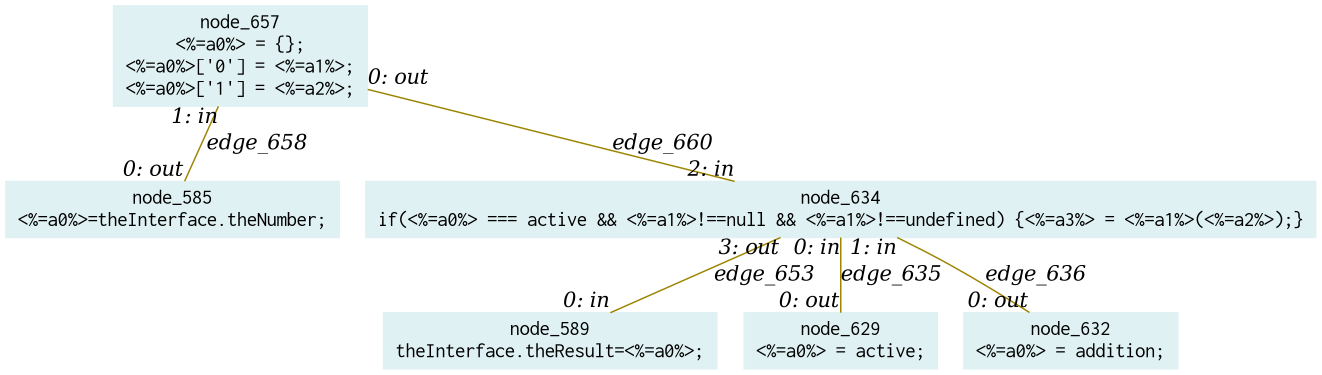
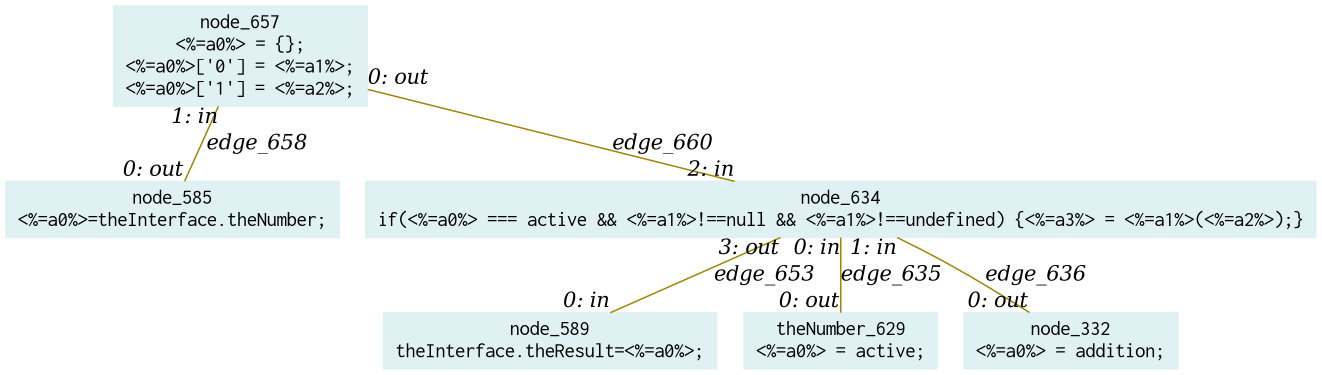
  digraph {
    node [color="#dff1f2" fontname=Courier shape=box style=filled]
    edge [arrowHead=none arrowsize=1 color="#9d8400" dir=none fontname="Times-Italic" headlabel="0: out" taillabel="1: in"]
    n1 [label="node_585\n<%=a0%>=theInterface.theNumber;\n"]
    n2 [label="node_589\ntheInterface.theResult=<%=a0%>;\n"]
-   n3 [label="node_629\n<%=a0%> = active;\n"]
-   n4 [label="node_632\n<%=a0%> = addition;\n"]
+   n3 [label="theNumber_629\n<%=a0%> = active;\n"]
+   n4 [label="node_332\n<%=a0%> = addition;\n"]
    n5 [label="node_634\nif(<%=a0%> === active && <%=a1%>!==null && <%=a1%>!==undefined) {<%=a3%> = <%=a1%>(<%=a2%>);}\n"]
    n6 [label="node_657\n<%=a0%> = {};\n<%=a0%>['0'] = <%=a1%>;\n<%=a0%>['1'] = <%=a2%>;\n"]
    n5 -> n2 [headlabel="0: in" label=edge_653 taillabel="3: out"]
    n5 -> n3 [label=edge_635 taillabel="0: in"]
    n5 -> n4 [label=edge_636]
    n6 -> n1 [label=edge_658]
    n6 -> n5 [headlabel="2: in" label=edge_660 taillabel="0: out"]
  }
